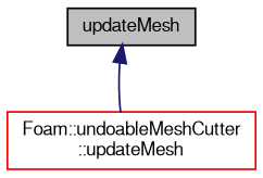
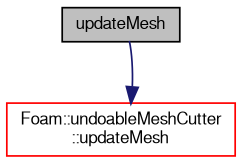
  digraph {
    rankdir=TB
    node [fontname=FreeSans fontsize=10 shape=record]
    n1 [color=black fillcolor=grey75 fontcolor=black height=0.2 label=updateMesh style=filled width=0.4]
    n2 [color=red height=0.2 label="Foam::undoableMeshCutter\l::updateMesh" width=0.4]
-   n1 -> n2 [color=midnightblue dir=back fontname=FreeSans fontsize=10 labelfontname=FreeSans labelfontsize=10 style=solid]
+   n2 -> n1 [color=midnightblue dir=back fontname=FreeSans fontsize=10 labelfontname=FreeSans labelfontsize=10 style=solid]
  }
